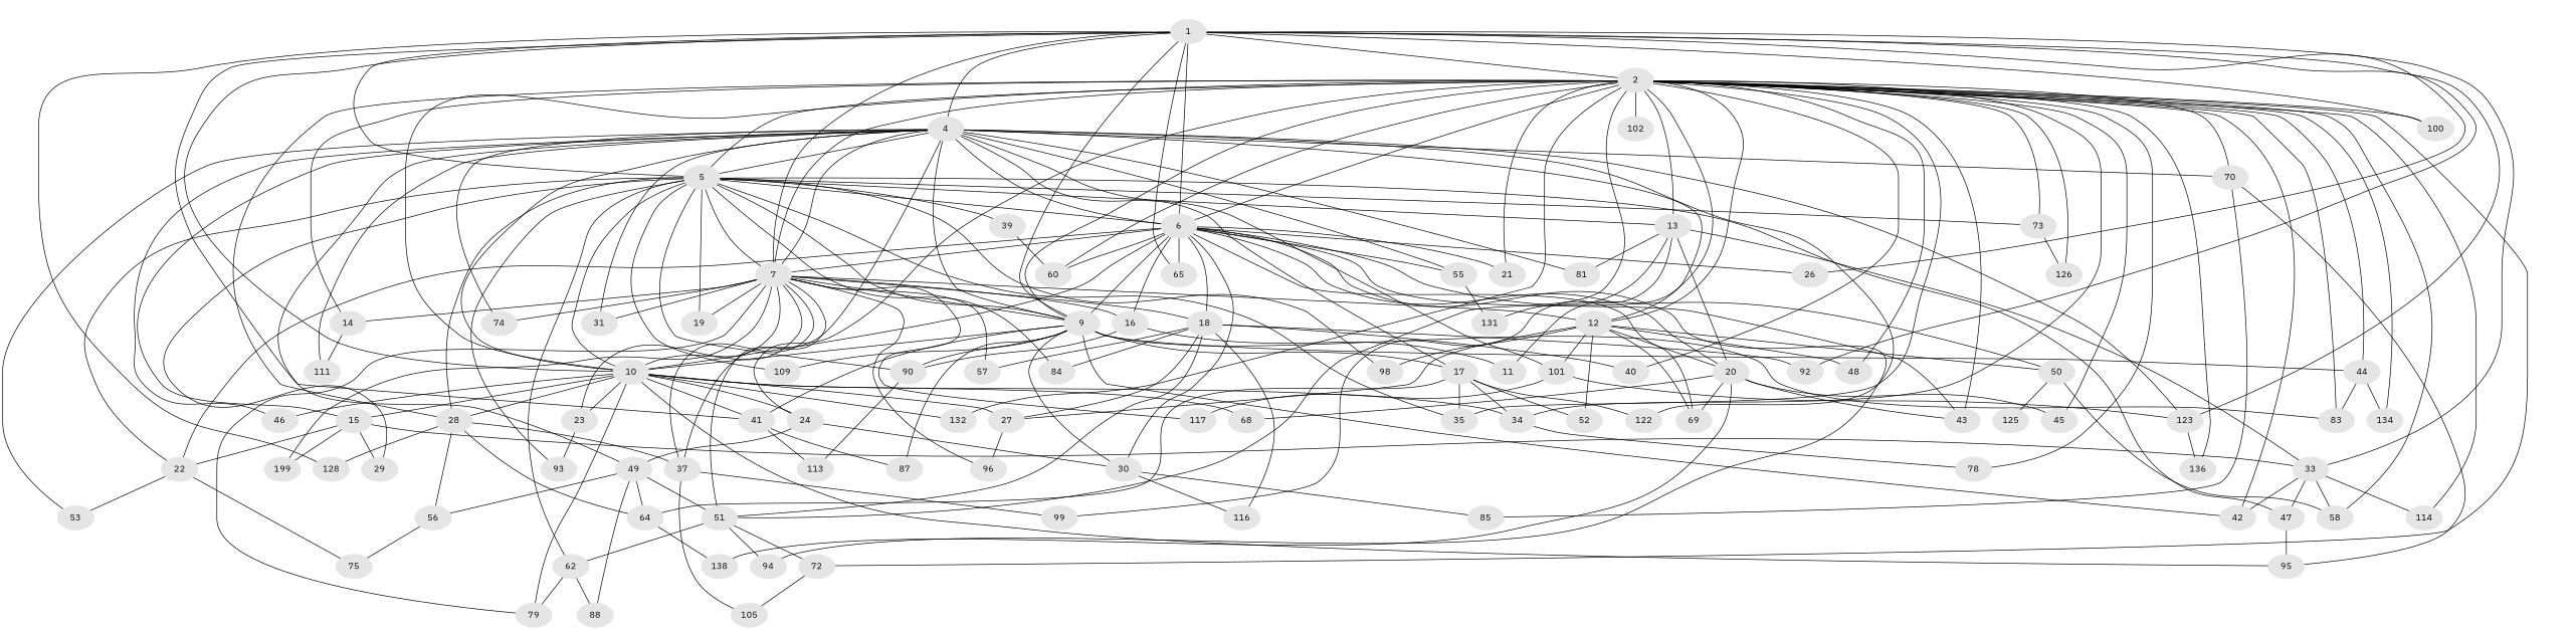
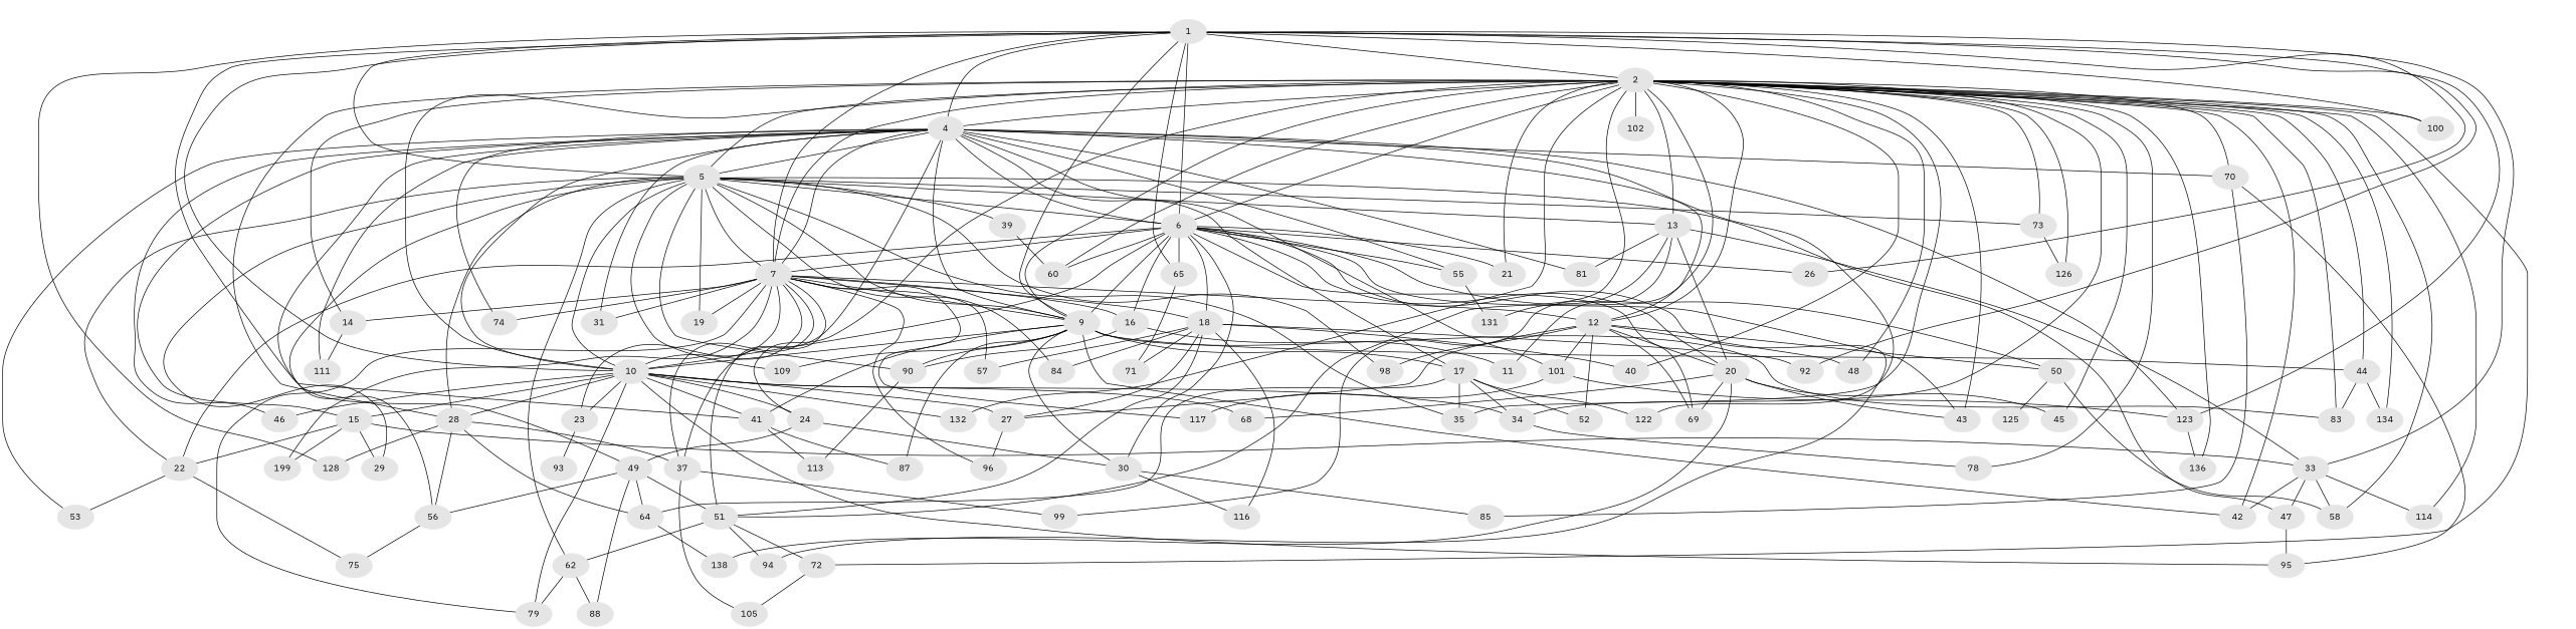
  graph {
    fontname="IBM Plex Sans"
    node [color=gray90 fontname="IBM Plex Sans" style=filled]
    edge [fontname="IBM Plex Sans"]
    1 [super="+80"]
    2 [super="+3"]
    4 [super="+86"]
    5 [super="+11"]
    6 [super="+8"]
    7 [super="+59"]
    9 [super="+82"]
    10 [super="+67"]
    26
    33 [super="+36"]
    41 [super="+54"]
    65
    92
    100
    123 [super="+133"]
    128
    12 [super="+63"]
    13 [super="+32"]
    14
    21
    24 [super="+38"]
    28 [super="+120"]
    34 [super="+106"]
    35 [super="+118"]
    40
    42 [super="+121"]
    43 [super="+77"]
    44
    45
    48
    51 [super="+108"]
    58 [super="+76"]
    60 [super="+104"]
    n34 [label=11]
    70
    72
    73 [super="+89"]
    78
    83 [super="+137"]
    102
    114
    126 [super="+130"]
    132
    134
    136
    15
    17 [super="+115"]
    31
    37 [super="+110"]
    46
    49 [super="+91"]
    53
    55
    74
    81
    101
    111
    122
    19
    22 [super="+103"]
    29
    39
    47
    62 [super="+135"]
    84
    90
    93
    98
    109
    16 [super="+124"]
    18 [super="+129"]
    20 [super="+127"]
    30
    50
    69 [super="+112"]
    94
    23
    57
    79
    96
    117
    n82 [label=199]
    87
    27 [super="+66"]
    68
    95 [super="+97"]
    113
+   71
    52
    131
    99
    64 [super="+107"]
    56
    85
    105
    88
    75
    116
    138
    125
    1 -- 2 [weight=2]
    1 -- 4
    1 -- 5
    1 -- 6 [weight=2]
    1 -- 7
    1 -- 9
    1 -- 10
    1 -- 26
    1 -- 33
    1 -- 41
    1 -- 65
    1 -- 92
    1 -- 100
    1 -- 123
    1 -- 128
+   2 -- 4 [weight=2]
    2 -- 5 [weight=2]
    2 -- 6 [weight=4]
    2 -- 7 [weight=2]
    2 -- 9 [weight=3]
    2 -- 10 [weight=2]
    2 -- 100
    2 -- 12 [weight=2]
    2 -- 13 [weight=2]
    2 -- 14
    2 -- 21
    2 -- 24
    2 -- 28
    2 -- 34
    2 -- 35
    2 -- 40
    2 -- 42
    2 -- 43
    2 -- 44
    2 -- 45
    2 -- 48
    2 -- 51
    2 -- 58
    2 -- 60
    2 -- n34
    2 -- 70
    2 -- 72
    2 -- 73
    2 -- 78
    2 -- 83
    2 -- 102 [weight=2]
    2 -- 114
    2 -- 126 [weight=2]
    2 -- 132
    2 -- 134
    2 -- 136
    4 -- 5
    4 -- 6 [weight=3]
    4 -- 7
    4 -- 9
    4 -- 10
    4 -- 123
    4 -- 12
    4 -- 70
    4 -- 15
    4 -- 17
    4 -- 31
    4 -- 37
    4 -- 46
    4 -- 49
    4 -- 53
    4 -- 55
    4 -- 74
    4 -- 81
    4 -- 101
    4 -- 111
    4 -- 122
    5 -- 6 [weight=2]
    5 -- 7
    5 -- 9
    5 -- 10 [weight=2]
    5 -- 13
    5 -- 28
    5 -- 35
    5 -- 73 [weight=2]
    5 -- 19
    5 -- 22
    5 -- 29
    5 -- 39
    5 -- 47
    5 -- 62
    5 -- 84
    5 -- 90
-   5 -- 93
+   5 -- 56
    5 -- 98
    5 -- 109
    6 -- 7 [weight=2]
    6 -- 9 [weight=2]
    6 -- 10 [weight=3]
    6 -- 26
    6 -- 65 [weight=2]
    6 -- 21
    6 -- 43
    6 -- 60
    6 -- 55
    6 -- 22
    6 -- 16
    6 -- 18
    6 -- 20
    6 -- 30
    6 -- 50
    6 -- 69
    6 -- 94
    7 -- 9
    7 -- 10
    7 -- 12
    7 -- 14
    7 -- 51
    7 -- 31
    7 -- 37
    7 -- 74
    7 -- 19
    7 -- 16
    7 -- 18
    7 -- 23
    7 -- 57
    7 -- 79
    7 -- 96
    7 -- 117
    7 -- n82
    9 -- 10
    9 -- 41
    9 -- 42
    9 -- 44
    9 -- 83
    9 -- 17
    9 -- 90
    9 -- 109
    9 -- 30
    9 -- 87
    10 -- 41
    10 -- 24
    10 -- 28
    10 -- 34
    10 -- 132
    10 -- 15
    10 -- 46
    10 -- 23
    10 -- 79
    10 -- 27
    10 -- 68
    10 -- 95
    33 -- 42
    33 -- 58
    33 -- 114
    33 -- 47
    41 -- 87
    41 -- 113
+   65 -- 71
    123 -- 136
    12 -- 48
    12 -- 101
    12 -- 98
    12 -- 20
    12 -- 50
    12 -- 69
    12 -- 27
    12 -- 52
    13 -- 33
    13 -- 81
    13 -- 20
    13 -- 131
    13 -- 99
    14 -- 111
    24 -- 49 [weight=2]
    24 -- 30
    28 -- 128
    28 -- 37
    28 -- 64
    28 -- 56
    34 -- 78
    44 -- 83
    44 -- 134
    51 -- 72
    51 -- 62
    51 -- 94
    70 -- 95
    70 -- 85
    72 -- 105
    73 -- 126
    15 -- 33
    15 -- 22
    15 -- 29
    15 -- n82
    17 -- 34
    17 -- 35
    17 -- 122
    17 -- 52
    17 -- 64
    37 -- 99
    37 -- 105
    49 -- 51
    49 -- 64
    49 -- 56
    49 -- 88
    55 -- 131
    101 -- 123
    101 -- 117
    22 -- 53
    22 -- 75
    39 -- 60
    47 -- 95
    62 -- 79
    62 -- 88
    90 -- 113
    16 -- n34
    16 -- 90
    18 -- 92
    18 -- 40
    18 -- 51
    18 -- 84
    18 -- 57
    18 -- 27
+   18 -- 71
    18 -- 116
    20 -- 43
    20 -- 45
    20 -- 69
    20 -- 68
    20 -- 138
    30 -- 85
    30 -- 116
    50 -- 58
    50 -- 125
    23 -- 93
    27 -- 96
    64 -- 138
    56 -- 75
  }
